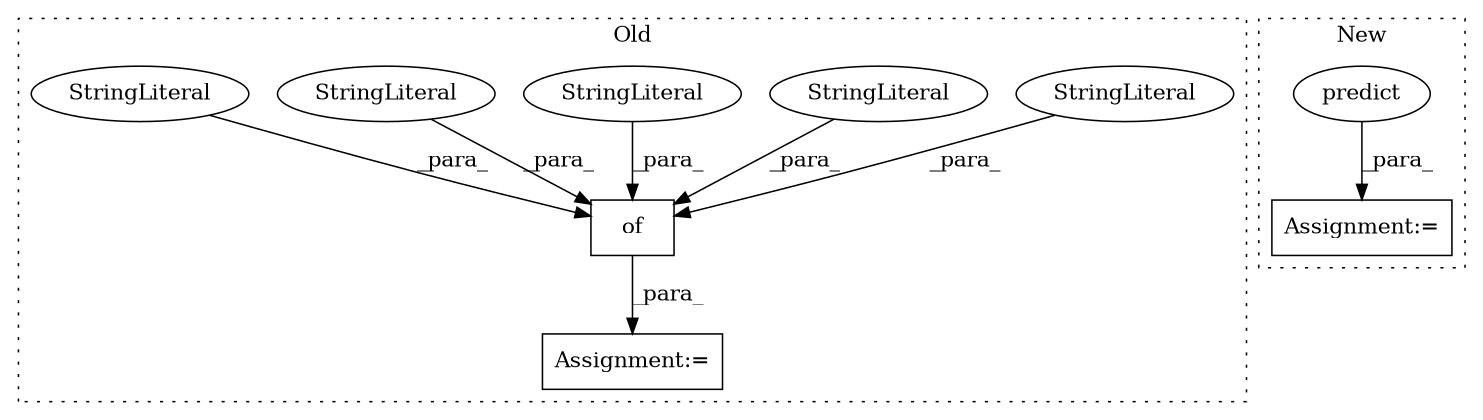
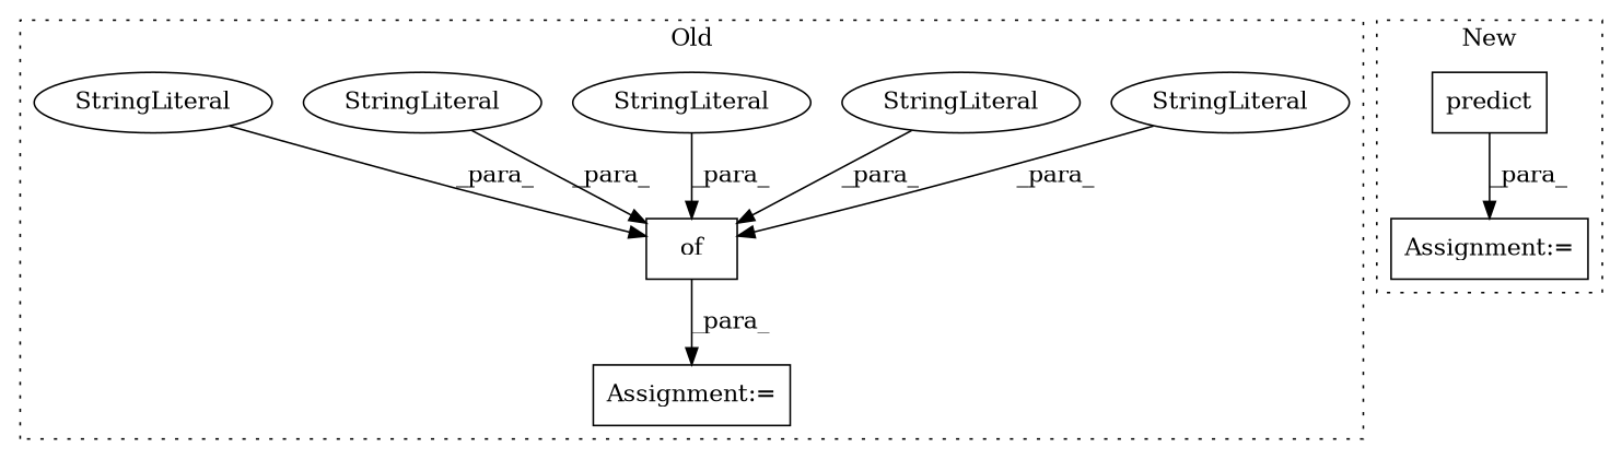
  digraph {
    fontname="DejaVu Serif"
    node [a=45 l=1 shape=ellipse fontname="DejaVu Serif"]
    edge [fontname="DejaVu Serif"]
    n1 [a=32 l="3,1" label=of s="2843,2940" shape=box]
    n2 [a=7 label="Assignment:=" s=2967 shape=box]
    n3 [l=13 label=StringLiteral s=2862]
    n4 [l=10 label=StringLiteral s=2885]
    n5 [l=11 label=StringLiteral s=2919]
    n6 [l=8 label=StringLiteral s=2846]
    n7 [l=8 label=StringLiteral s=2905]
-   n8 [a=32 l="8,1" label=predict s="2686,2782"]
+   n8 [a=32 l="8,1" label=predict s="2686,2782" shape=box]
    n9 [a=7 label="Assignment:=" s=2679 shape=box]
    subgraph cluster_1 {
      label=Old
      style=dotted
      n1
      n2
      n3
      n4
      n5
      n6
      n7
    }
    subgraph cluster_2 {
      label=New
      style=dotted
      n8
      n9
    }
    n1 -> n2 [label=_para_]
    n3 -> n1 [label=_para_]
    n4 -> n1 [label=_para_]
    n5 -> n1 [label=_para_]
    n6 -> n1 [label=_para_]
    n7 -> n1 [label=_para_]
    n8 -> n9 [label=_para_]
  }
